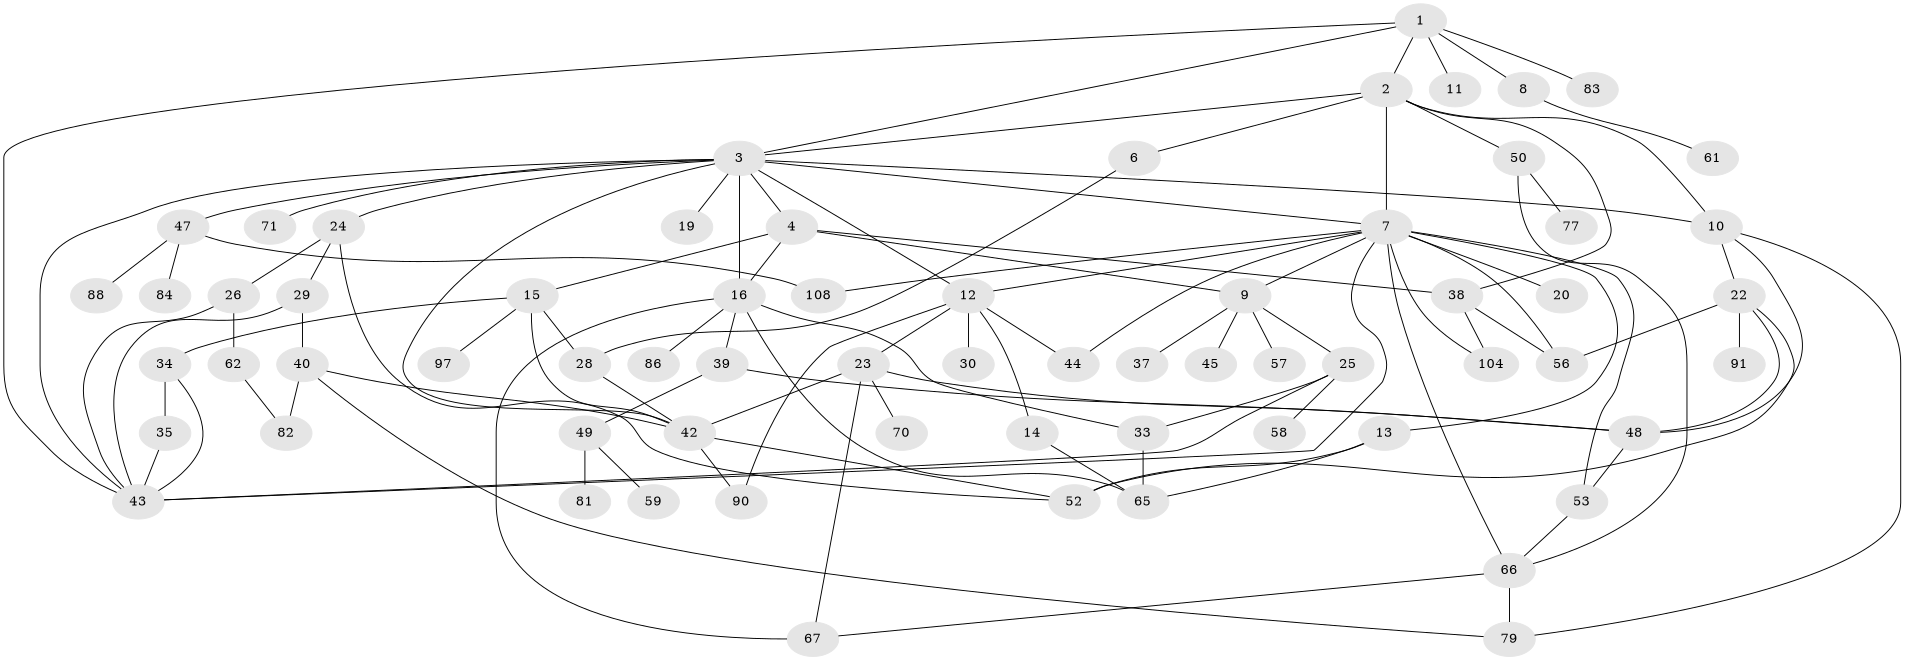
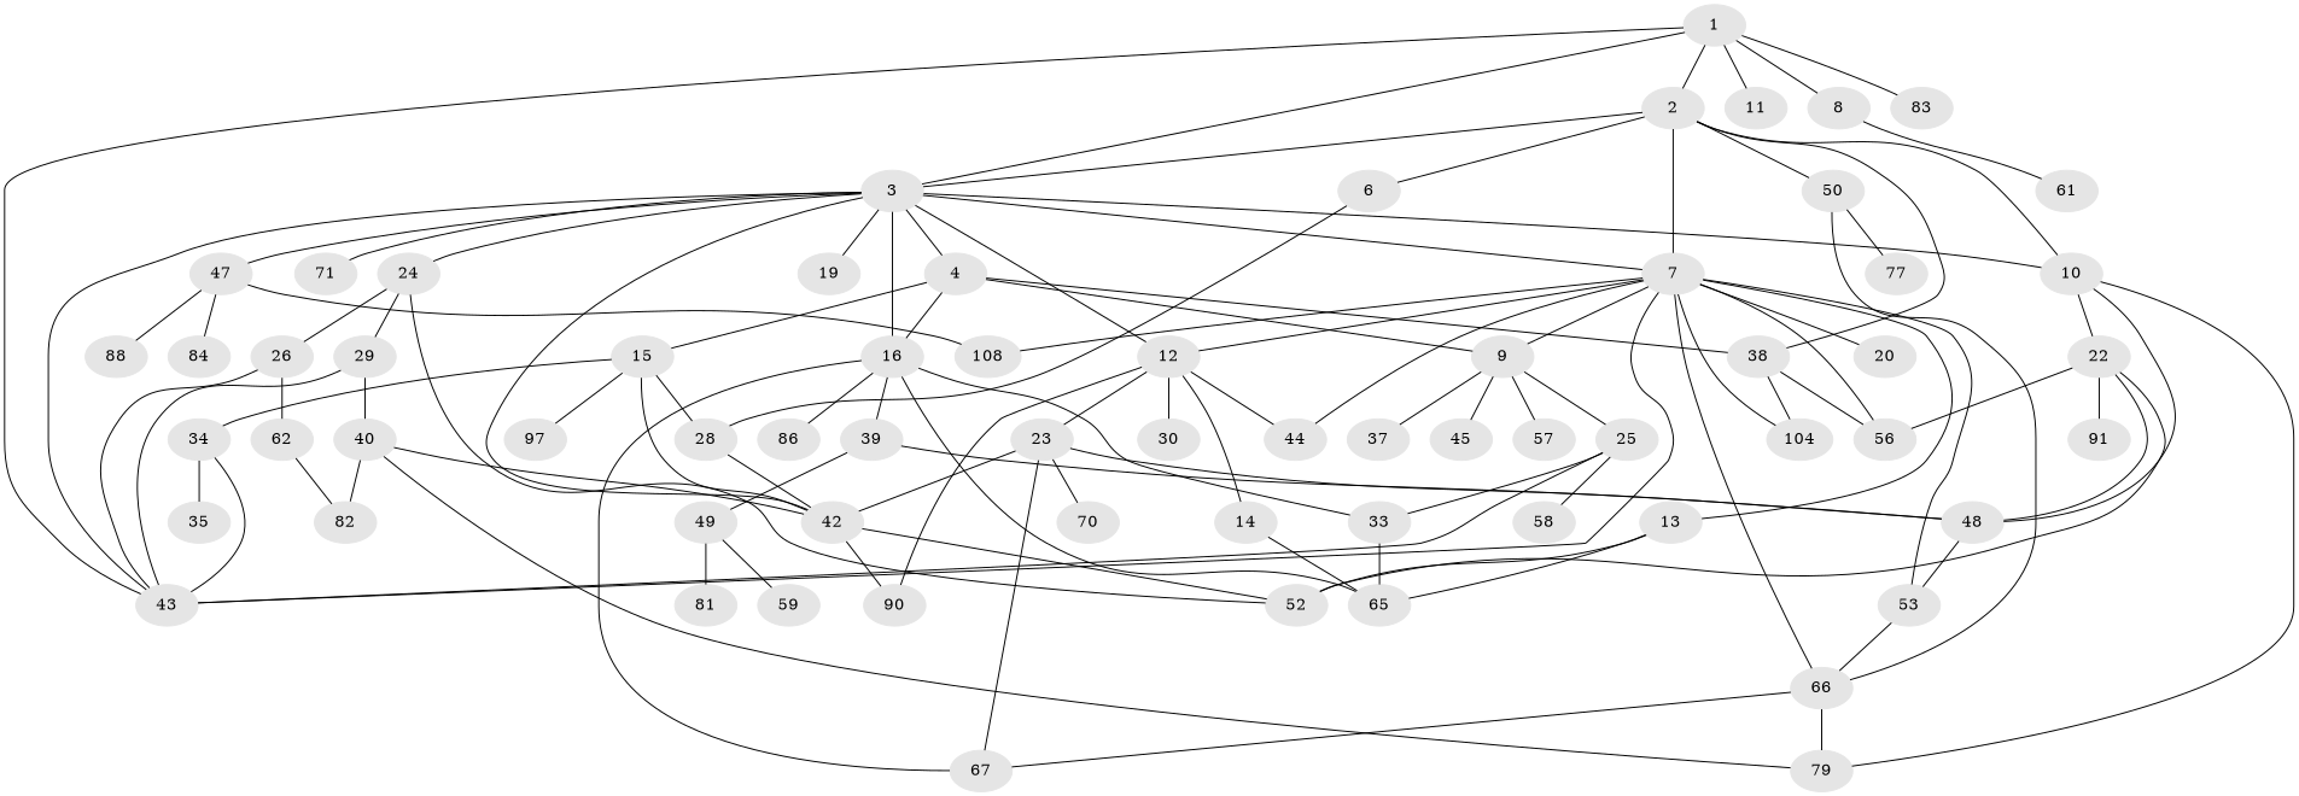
  graph {
    node [color=gray90 style=filled]
    2 [super="+21"]
    3 [super="+5+17"]
    6
    7 [super="+36+51+18+60"]
    10 [super="+41+68+64"]
    38 [super="+87"]
    50
    1
    8
    11 [super="+111"]
    43 [super="+46"]
    83
    4
    12
    16 [super="+95+76"]
    19
    24
    42 [super="+94+72"]
    47 [super="+75"]
    71
    61
    28
    9
    13
    20
    44 [super="+93"]
    53
    56 [super="+105"]
    66 [super="+92"]
    104
    108 [super="+110"]
    22 [super="+31"]
    48 [super="+55"]
    79
    77
    15 [super="+74"]
    14
    23
    30
    90
    65 [super="+107"]
    33
    39
    67 [super="+99"]
    86
    52 [super="+80+89+54"]
    n47 [label=26]
    29
    84
    88
    25
    37
    45
    57 [super="+98"]
    34
    97
    58
    91
    70
    35
    49
    62
    40
    82
    59 [super="+78"]
    81
    2 -- 3
    2 -- 6
    2 -- 7 [weight=2]
    2 -- 10 [weight=2]
    2 -- 38
    2 -- 50
    3 -- 7
    3 -- 10
    3 -- 43
    3 -- 4
    3 -- 12
    3 -- 16
    3 -- 19
    3 -- 24
    3 -- 42
    3 -- 47
    3 -- 71
    6 -- 28
    7 -- 43
    7 -- 12
    7 -- 9
    7 -- 13
    7 -- 20
    7 -- 44
    7 -- 53
    7 -- 56 [weight=2]
    7 -- 66
    7 -- 104
    7 -- 108
    10 -- 22
    10 -- 48
    10 -- 79
    38 -- 56
    38 -- 104
    50 -- 66
    50 -- 77
    1 -- 2
    1 -- 3
    1 -- 8
    1 -- 11
    1 -- 43
    1 -- 83
    8 -- 61
    4 -- 38
    4 -- 16
    4 -- 9
    4 -- 15
    12 -- 44
    12 -- 14
    12 -- 23
    12 -- 30
    12 -- 90
    16 -- 65
    16 -- 33
    16 -- 39
    16 -- 67
    16 -- 86
    24 -- 52
    24 -- n47
    24 -- 29
    42 -- 90
    42 -- 52
    47 -- 108
    47 -- 84
    47 -- 88
    28 -- 42
    9 -- 25
    9 -- 37
    9 -- 45
    9 -- 57
    13 -- 65
    13 -- 52 [weight=2]
    53 -- 66
    66 -- 79
    66 -- 67
    22 -- 56
    22 -- 48
    22 -- 52
    22 -- 91
    48 -- 53
    15 -- 42
    15 -- 28
    15 -- 34
    15 -- 97
    14 -- 65
    23 -- 42
    23 -- 48
    23 -- 67
    23 -- 70
    33 -- 65
    39 -- 48
    39 -- 49
    n47 -- 43
    n47 -- 62
    29 -- 43
    29 -- 40
    25 -- 43
    25 -- 33
    25 -- 58
    34 -- 43
    34 -- 35
-   35 -- 43
    49 -- 59
    49 -- 81
    62 -- 82
    40 -- 42
    40 -- 79
    40 -- 82
  }
